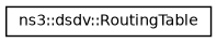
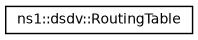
  digraph {
    rankdir=LR
-   n1 [color=black fillcolor=white fontname=Helvetica fontsize=10 height=0.2 label="ns3::dsdv::RoutingTable" shape=record style=filled width=0.4]
+   n1 [color=black fillcolor=white fontname=Helvetica fontsize=10 height=0.2 label="ns1::dsdv::RoutingTable" shape=record style=filled width=0.4]
  }
